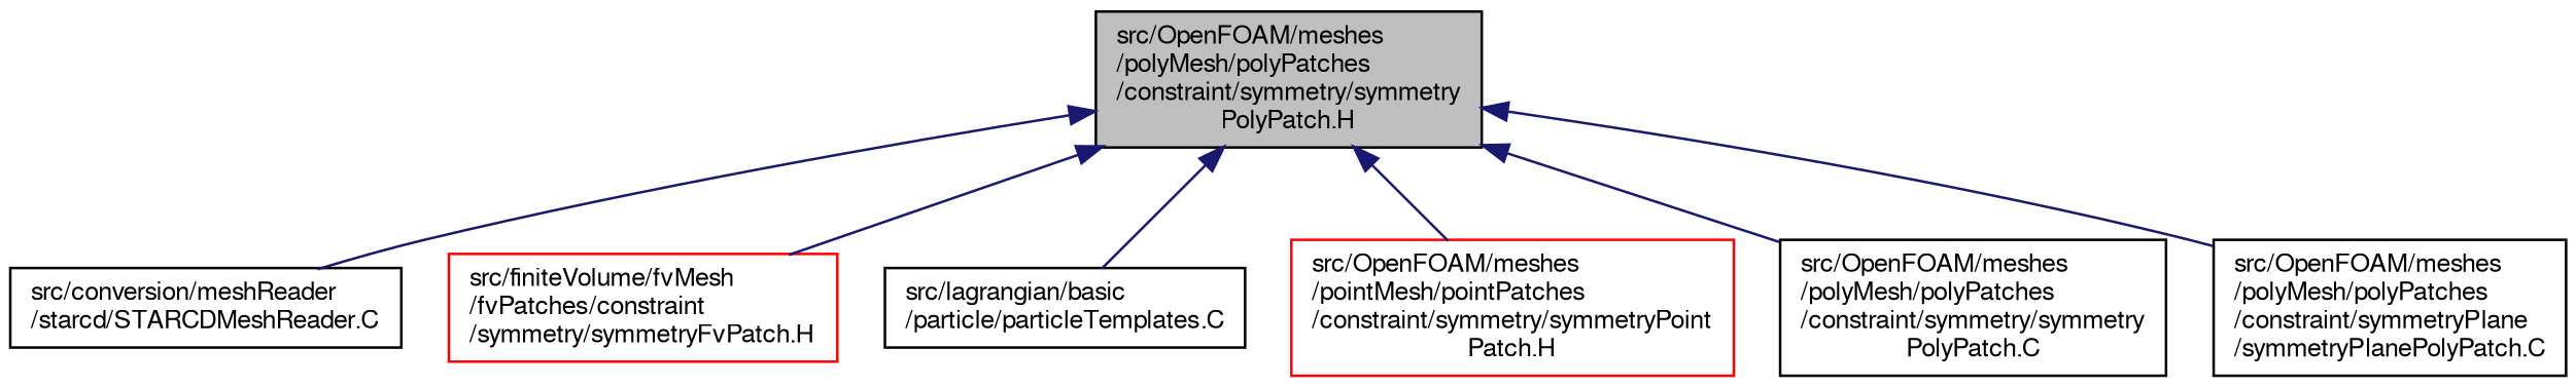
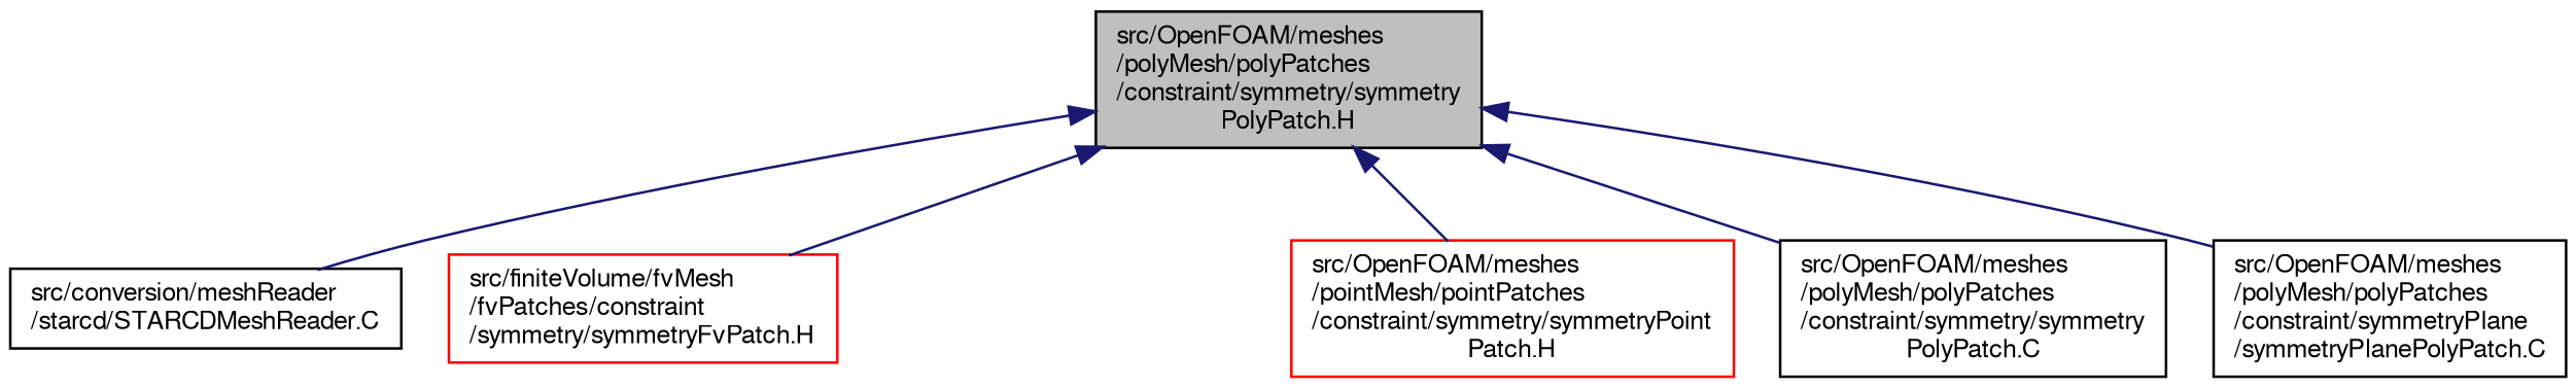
  digraph {
    node [color=black fontname=FreeSans fontsize=10 shape=record]
    edge [color=midnightblue dir=back fontname=FreeSans fontsize=10 labelfontname=FreeSans labelfontsize=10 style=solid]
    n1 [fillcolor=grey75 fontcolor=black height=0.2 label="src/OpenFOAM/meshes\l/polyMesh/polyPatches\l/constraint/symmetry/symmetry\lPolyPatch.H" style=filled width=0.4]
    n2 [height=0.2 label="src/conversion/meshReader\l/starcd/STARCDMeshReader.C" width=0.4]
    n3 [color=red height=0.2 label="src/finiteVolume/fvMesh\l/fvPatches/constraint\l/symmetry/symmetryFvPatch.H" width=0.4]
-   n4 [height=0.2 label="src/lagrangian/basic\l/particle/particleTemplates.C" width=0.4]
    n5 [color=red height=0.2 label="src/OpenFOAM/meshes\l/pointMesh/pointPatches\l/constraint/symmetry/symmetryPoint\lPatch.H" width=0.4]
    n6 [height=0.2 label="src/OpenFOAM/meshes\l/polyMesh/polyPatches\l/constraint/symmetry/symmetry\lPolyPatch.C" width=0.4]
    n7 [height=0.2 label="src/OpenFOAM/meshes\l/polyMesh/polyPatches\l/constraint/symmetryPlane\l/symmetryPlanePolyPatch.C" width=0.4]
    n1 -> n2
    n1 -> n3
-   n1 -> n4
    n1 -> n5
    n1 -> n6
    n1 -> n7
  }
